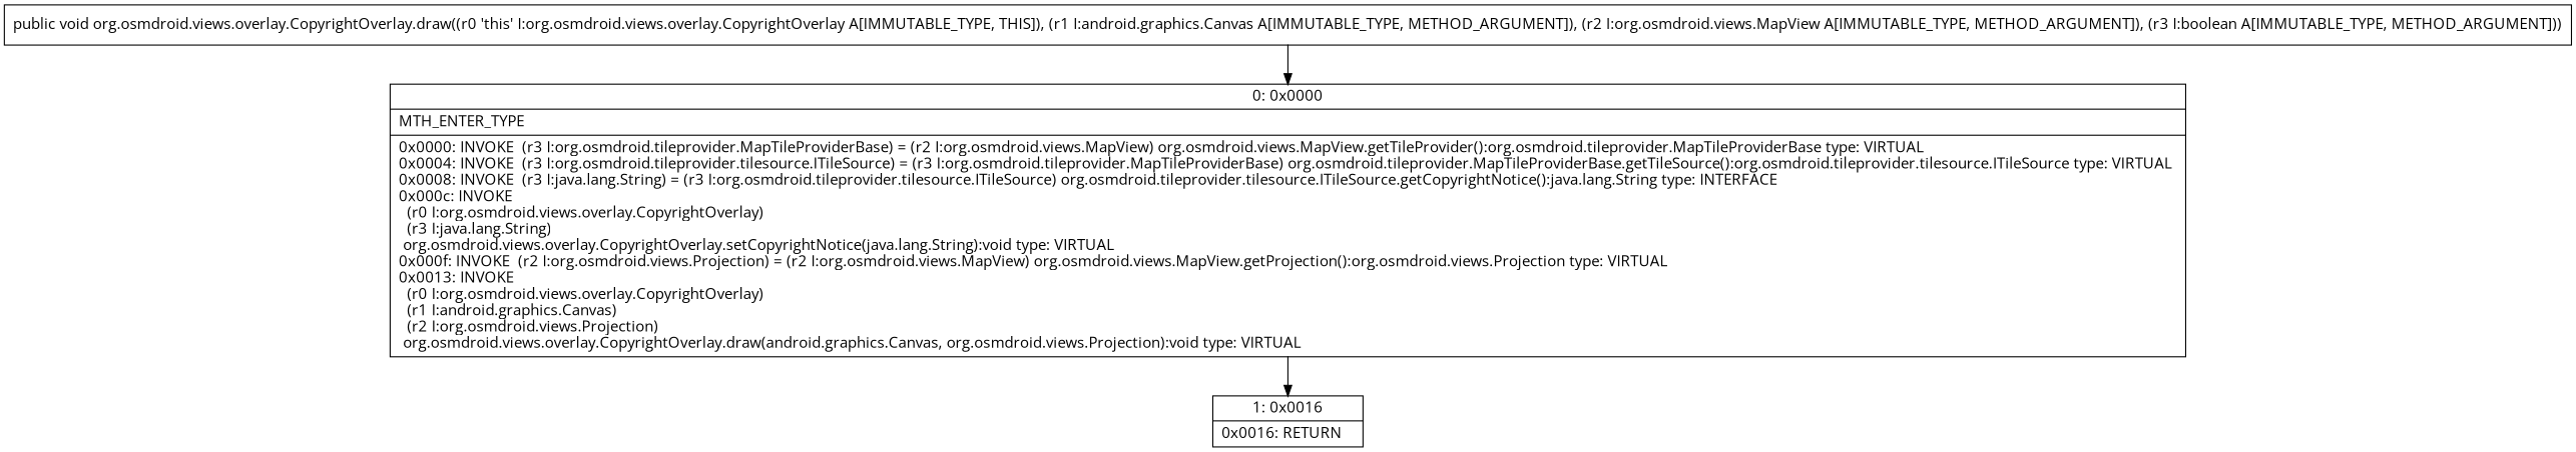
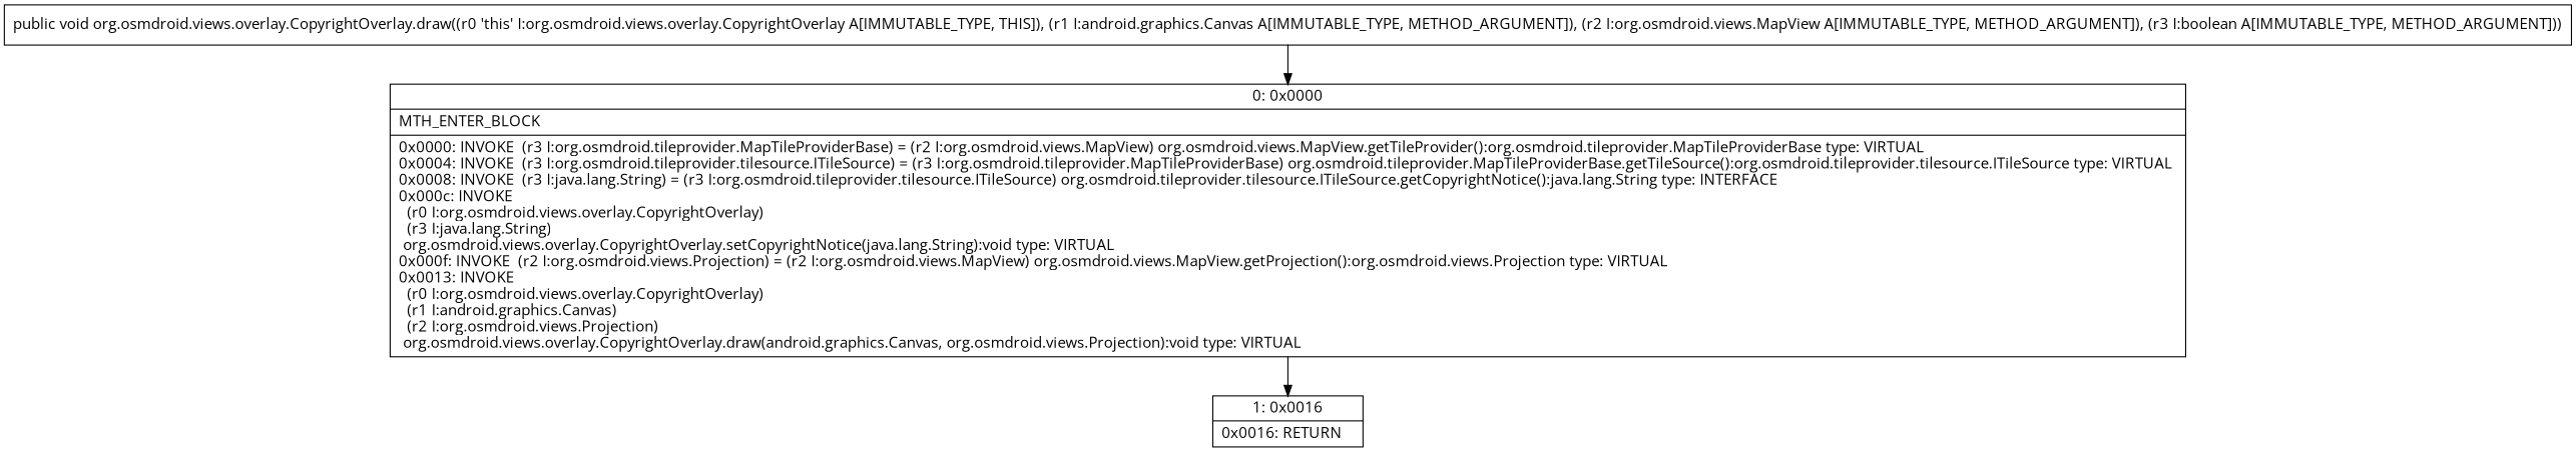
  digraph {
    fontname="Open Sans"
    node [shape=record fontname="Open Sans"]
    edge [fontname="Open Sans"]
-   n1 [label="{0\:\ 0x0000|MTH_ENTER_TYPE\l|0x0000: INVOKE  (r3 I:org.osmdroid.tileprovider.MapTileProviderBase) = (r2 I:org.osmdroid.views.MapView) org.osmdroid.views.MapView.getTileProvider():org.osmdroid.tileprovider.MapTileProviderBase type: VIRTUAL \l0x0004: INVOKE  (r3 I:org.osmdroid.tileprovider.tilesource.ITileSource) = (r3 I:org.osmdroid.tileprovider.MapTileProviderBase) org.osmdroid.tileprovider.MapTileProviderBase.getTileSource():org.osmdroid.tileprovider.tilesource.ITileSource type: VIRTUAL \l0x0008: INVOKE  (r3 I:java.lang.String) = (r3 I:org.osmdroid.tileprovider.tilesource.ITileSource) org.osmdroid.tileprovider.tilesource.ITileSource.getCopyrightNotice():java.lang.String type: INTERFACE \l0x000c: INVOKE  \l  (r0 I:org.osmdroid.views.overlay.CopyrightOverlay)\l  (r3 I:java.lang.String)\l org.osmdroid.views.overlay.CopyrightOverlay.setCopyrightNotice(java.lang.String):void type: VIRTUAL \l0x000f: INVOKE  (r2 I:org.osmdroid.views.Projection) = (r2 I:org.osmdroid.views.MapView) org.osmdroid.views.MapView.getProjection():org.osmdroid.views.Projection type: VIRTUAL \l0x0013: INVOKE  \l  (r0 I:org.osmdroid.views.overlay.CopyrightOverlay)\l  (r1 I:android.graphics.Canvas)\l  (r2 I:org.osmdroid.views.Projection)\l org.osmdroid.views.overlay.CopyrightOverlay.draw(android.graphics.Canvas, org.osmdroid.views.Projection):void type: VIRTUAL \l}"]
+   n1 [label="{0\:\ 0x0000|MTH_ENTER_BLOCK\l|0x0000: INVOKE  (r3 I:org.osmdroid.tileprovider.MapTileProviderBase) = (r2 I:org.osmdroid.views.MapView) org.osmdroid.views.MapView.getTileProvider():org.osmdroid.tileprovider.MapTileProviderBase type: VIRTUAL \l0x0004: INVOKE  (r3 I:org.osmdroid.tileprovider.tilesource.ITileSource) = (r3 I:org.osmdroid.tileprovider.MapTileProviderBase) org.osmdroid.tileprovider.MapTileProviderBase.getTileSource():org.osmdroid.tileprovider.tilesource.ITileSource type: VIRTUAL \l0x0008: INVOKE  (r3 I:java.lang.String) = (r3 I:org.osmdroid.tileprovider.tilesource.ITileSource) org.osmdroid.tileprovider.tilesource.ITileSource.getCopyrightNotice():java.lang.String type: INTERFACE \l0x000c: INVOKE  \l  (r0 I:org.osmdroid.views.overlay.CopyrightOverlay)\l  (r3 I:java.lang.String)\l org.osmdroid.views.overlay.CopyrightOverlay.setCopyrightNotice(java.lang.String):void type: VIRTUAL \l0x000f: INVOKE  (r2 I:org.osmdroid.views.Projection) = (r2 I:org.osmdroid.views.MapView) org.osmdroid.views.MapView.getProjection():org.osmdroid.views.Projection type: VIRTUAL \l0x0013: INVOKE  \l  (r0 I:org.osmdroid.views.overlay.CopyrightOverlay)\l  (r1 I:android.graphics.Canvas)\l  (r2 I:org.osmdroid.views.Projection)\l org.osmdroid.views.overlay.CopyrightOverlay.draw(android.graphics.Canvas, org.osmdroid.views.Projection):void type: VIRTUAL \l}"]
    n2 [label="{1\:\ 0x0016|0x0016: RETURN   \l}"]
    n3 [label="{public void org.osmdroid.views.overlay.CopyrightOverlay.draw((r0 'this' I:org.osmdroid.views.overlay.CopyrightOverlay A[IMMUTABLE_TYPE, THIS]), (r1 I:android.graphics.Canvas A[IMMUTABLE_TYPE, METHOD_ARGUMENT]), (r2 I:org.osmdroid.views.MapView A[IMMUTABLE_TYPE, METHOD_ARGUMENT]), (r3 I:boolean A[IMMUTABLE_TYPE, METHOD_ARGUMENT])) }"]
    n1 -> n2
    n3 -> n1
  }
